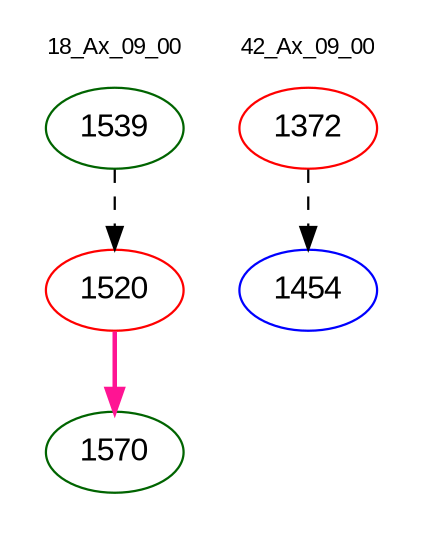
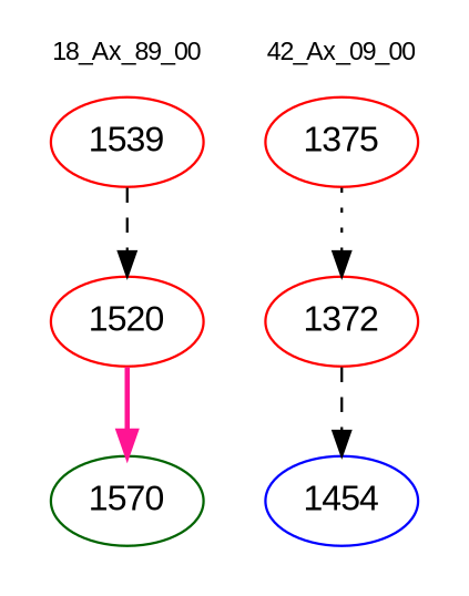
  digraph {
    fontname="Liberation Sans"
    node [color=red fontname="Liberation Sans"]
    edge [color=black fontname="Liberation Sans" style=dashed]
-   n1 [color=darkgreen label=1539]
+   n1 [label=1539]
    n2 [label=1520]
    n3 [color=darkgreen label=1570]
+   n4 [label=1375]
    n5 [label=1372]
    n6 [color=blue label=1454]
    subgraph cluster_1 {
      color=white
      fontsize=10
-     label="18_Ax_09_00"
+     label="18_Ax_89_00"
      n1
      n2
      n3
    }
    subgraph cluster_2 {
      color=white
      fontsize=10
      label="42_Ax_09_00"
+     n4
      n5
      n6
    }
    n1 -> n2
    n2 -> n3 [color=deeppink style=bold]
+   n4 -> n5 [style=dotted]
    n5 -> n6
  }
